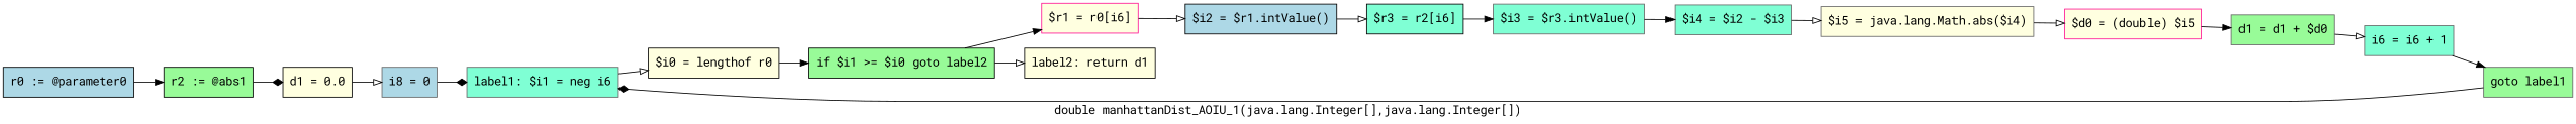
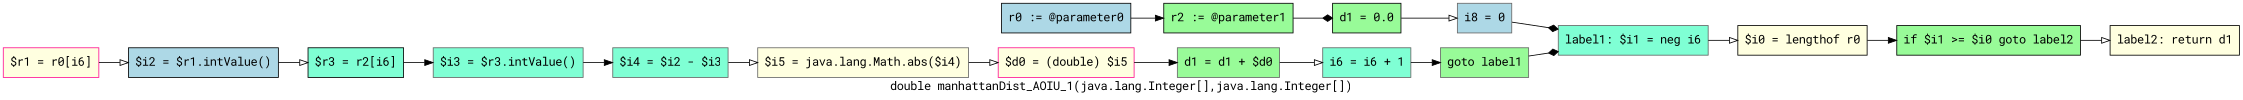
  digraph {
    fontname="Roboto Mono"
    label="double manhattanDist_AOIU_1(java.lang.Integer[],java.lang.Integer[])"
    rankdir=LR
    node [color=black fillcolor=palegreen fontname="Roboto Mono" shape=box style=filled]
    edge [arrowhead=onormal fontname="Roboto Mono"]
    n1 [fillcolor=lightblue label="r0 := @parameter0"]
-   n2 [label="r2 := @abs1"]
-   n3 [fillcolor=lightyellow label="d1 = 0.0"]
+   n2 [label="r2 := @parameter1"]
+   n3 [label="d1 = 0.0"]
    n4 [color=gray40 fillcolor=lightblue label="i8 = 0"]
    n5 [color=gray40 fillcolor=aquamarine label="label1: $i1 = neg i6"]
    n6 [fillcolor=lightyellow label="$i0 = lengthof r0"]
    n7 [label="if $i1 >= $i0 goto label2"]
    n8 [color=deeppink fillcolor=lightyellow label="$r1 = r0[i6]"]
    n9 [fillcolor=lightyellow label="label2: return d1"]
    n10 [fillcolor=lightblue label="$i2 = $r1.intValue()"]
    n11 [fillcolor=aquamarine label="$r3 = r2[i6]"]
    n12 [color=gray40 fillcolor=aquamarine label="$i3 = $r3.intValue()"]
    n13 [color=gray40 fillcolor=aquamarine label="$i4 = $i2 - $i3"]
    n14 [color=gray40 fillcolor=lightyellow label="$i5 = java.lang.Math.abs($i4)"]
    n15 [color=deeppink fillcolor=lightyellow label="$d0 = (double) $i5"]
    n16 [color=gray40 label="d1 = d1 + $d0"]
    n17 [color=gray40 fillcolor=aquamarine label="i6 = i6 + 1"]
    n18 [color=gray40 label="goto label1"]
    n1 -> n2 [arrowhead=normal]
    n2 -> n3 [arrowhead=diamond]
    n3 -> n4
    n4 -> n5 [arrowhead=diamond]
    n5 -> n6
    n6 -> n7 [arrowhead=normal]
-   n7 -> n8 [arrowhead=normal]
    n7 -> n9
    n8 -> n10
    n10 -> n11
    n11 -> n12 [arrowhead=normal]
    n12 -> n13 [arrowhead=normal]
    n13 -> n14
    n14 -> n15
    n15 -> n16 [arrowhead=normal]
    n16 -> n17
    n17 -> n18 [arrowhead=normal]
    n18 -> n5 [arrowhead=diamond]
  }
